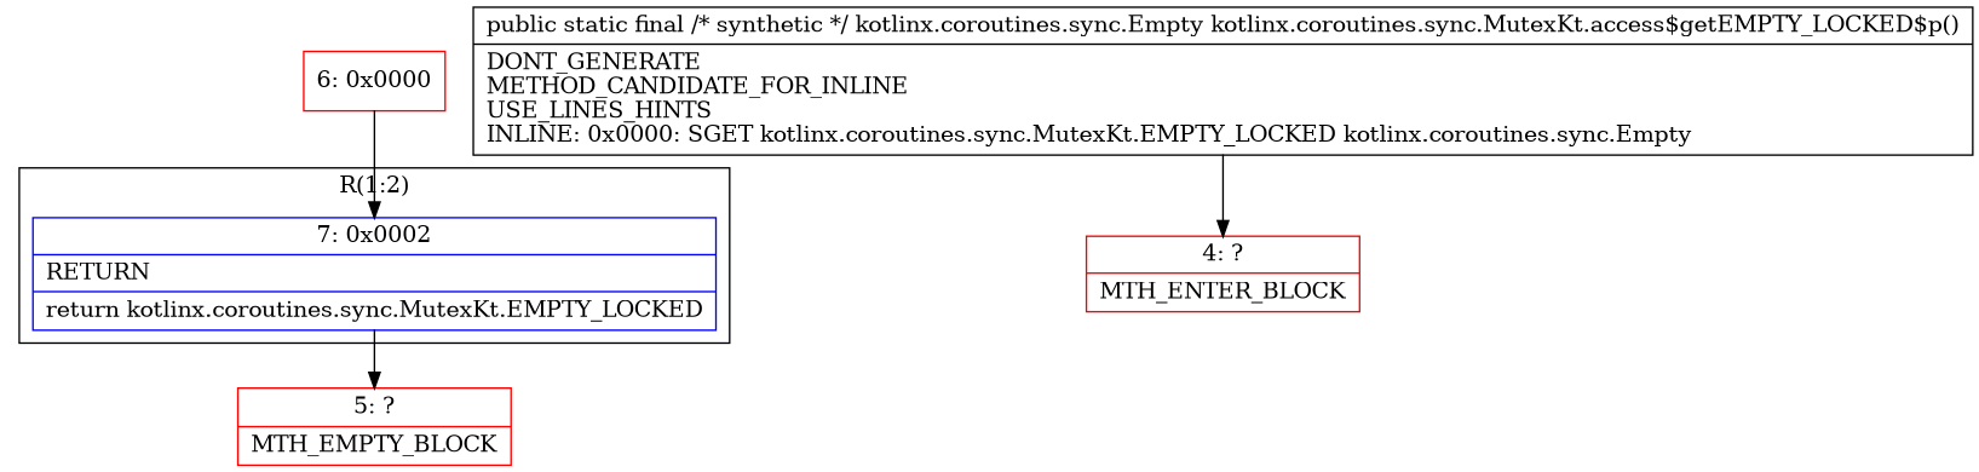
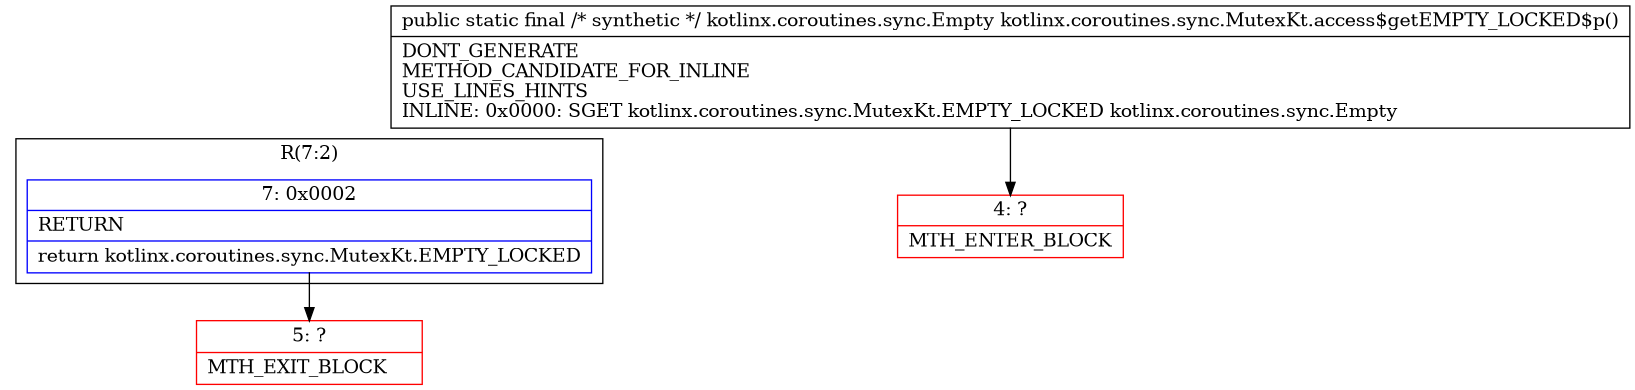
  digraph {
    node [color=red shape=record]
    n1 [color=blue label="{7\:\ 0x0002|RETURN\l|return kotlinx.coroutines.sync.MutexKt.EMPTY_LOCKED\l}"]
-   n2 [label="{5\:\ ?|MTH_EMPTY_BLOCK\l}"]
+   n2 [label="{5\:\ ?|MTH_EXIT_BLOCK\l}"]
    n3 [label="{4\:\ ?|MTH_ENTER_BLOCK\l}"]
-   n4 [label="{6\:\ 0x0000}"]
    n5 [label="{public static final \/* synthetic *\/ kotlinx.coroutines.sync.Empty kotlinx.coroutines.sync.MutexKt.access$getEMPTY_LOCKED$p()  | DONT_GENERATE\lMETHOD_CANDIDATE_FOR_INLINE\lUSE_LINES_HINTS\lINLINE: 0x0000: SGET   kotlinx.coroutines.sync.MutexKt.EMPTY_LOCKED kotlinx.coroutines.sync.Empty\l}" color=""]
    subgraph cluster_1 {
-     label="R(1:2)"
+     label="R(7:2)"
      n1
    }
    n1 -> n2
-   n4 -> n1
    n5 -> n3
  }
